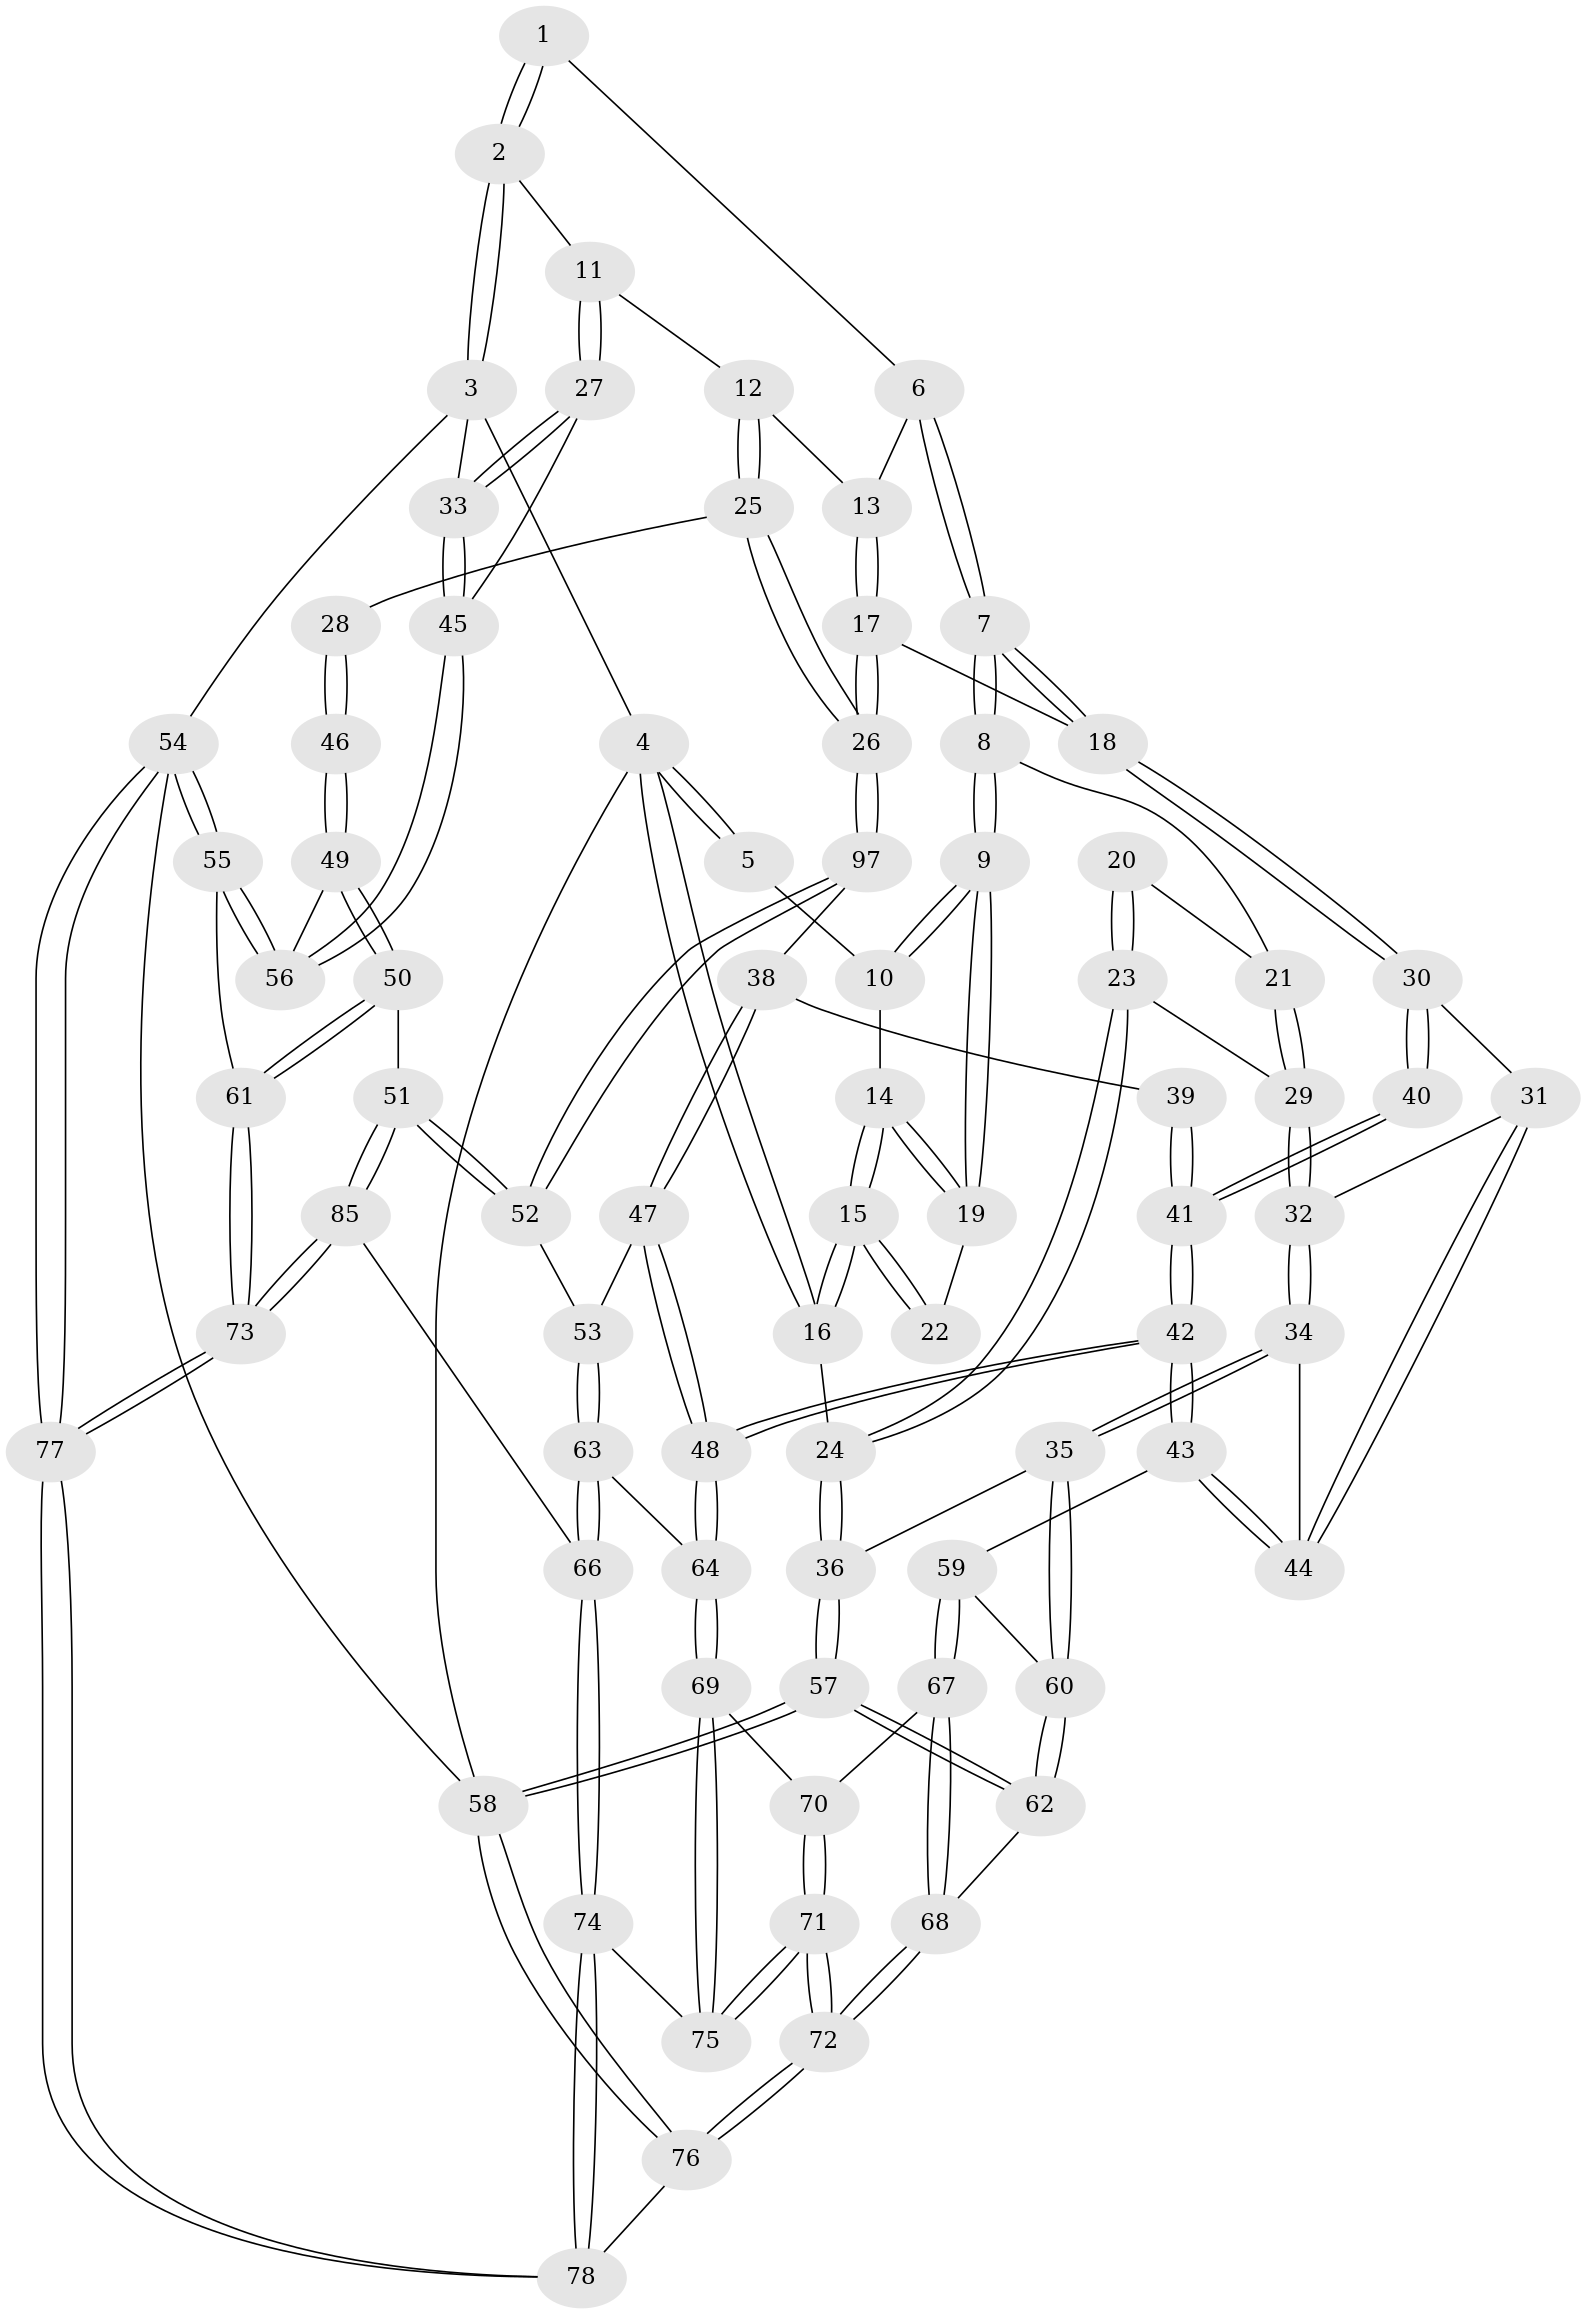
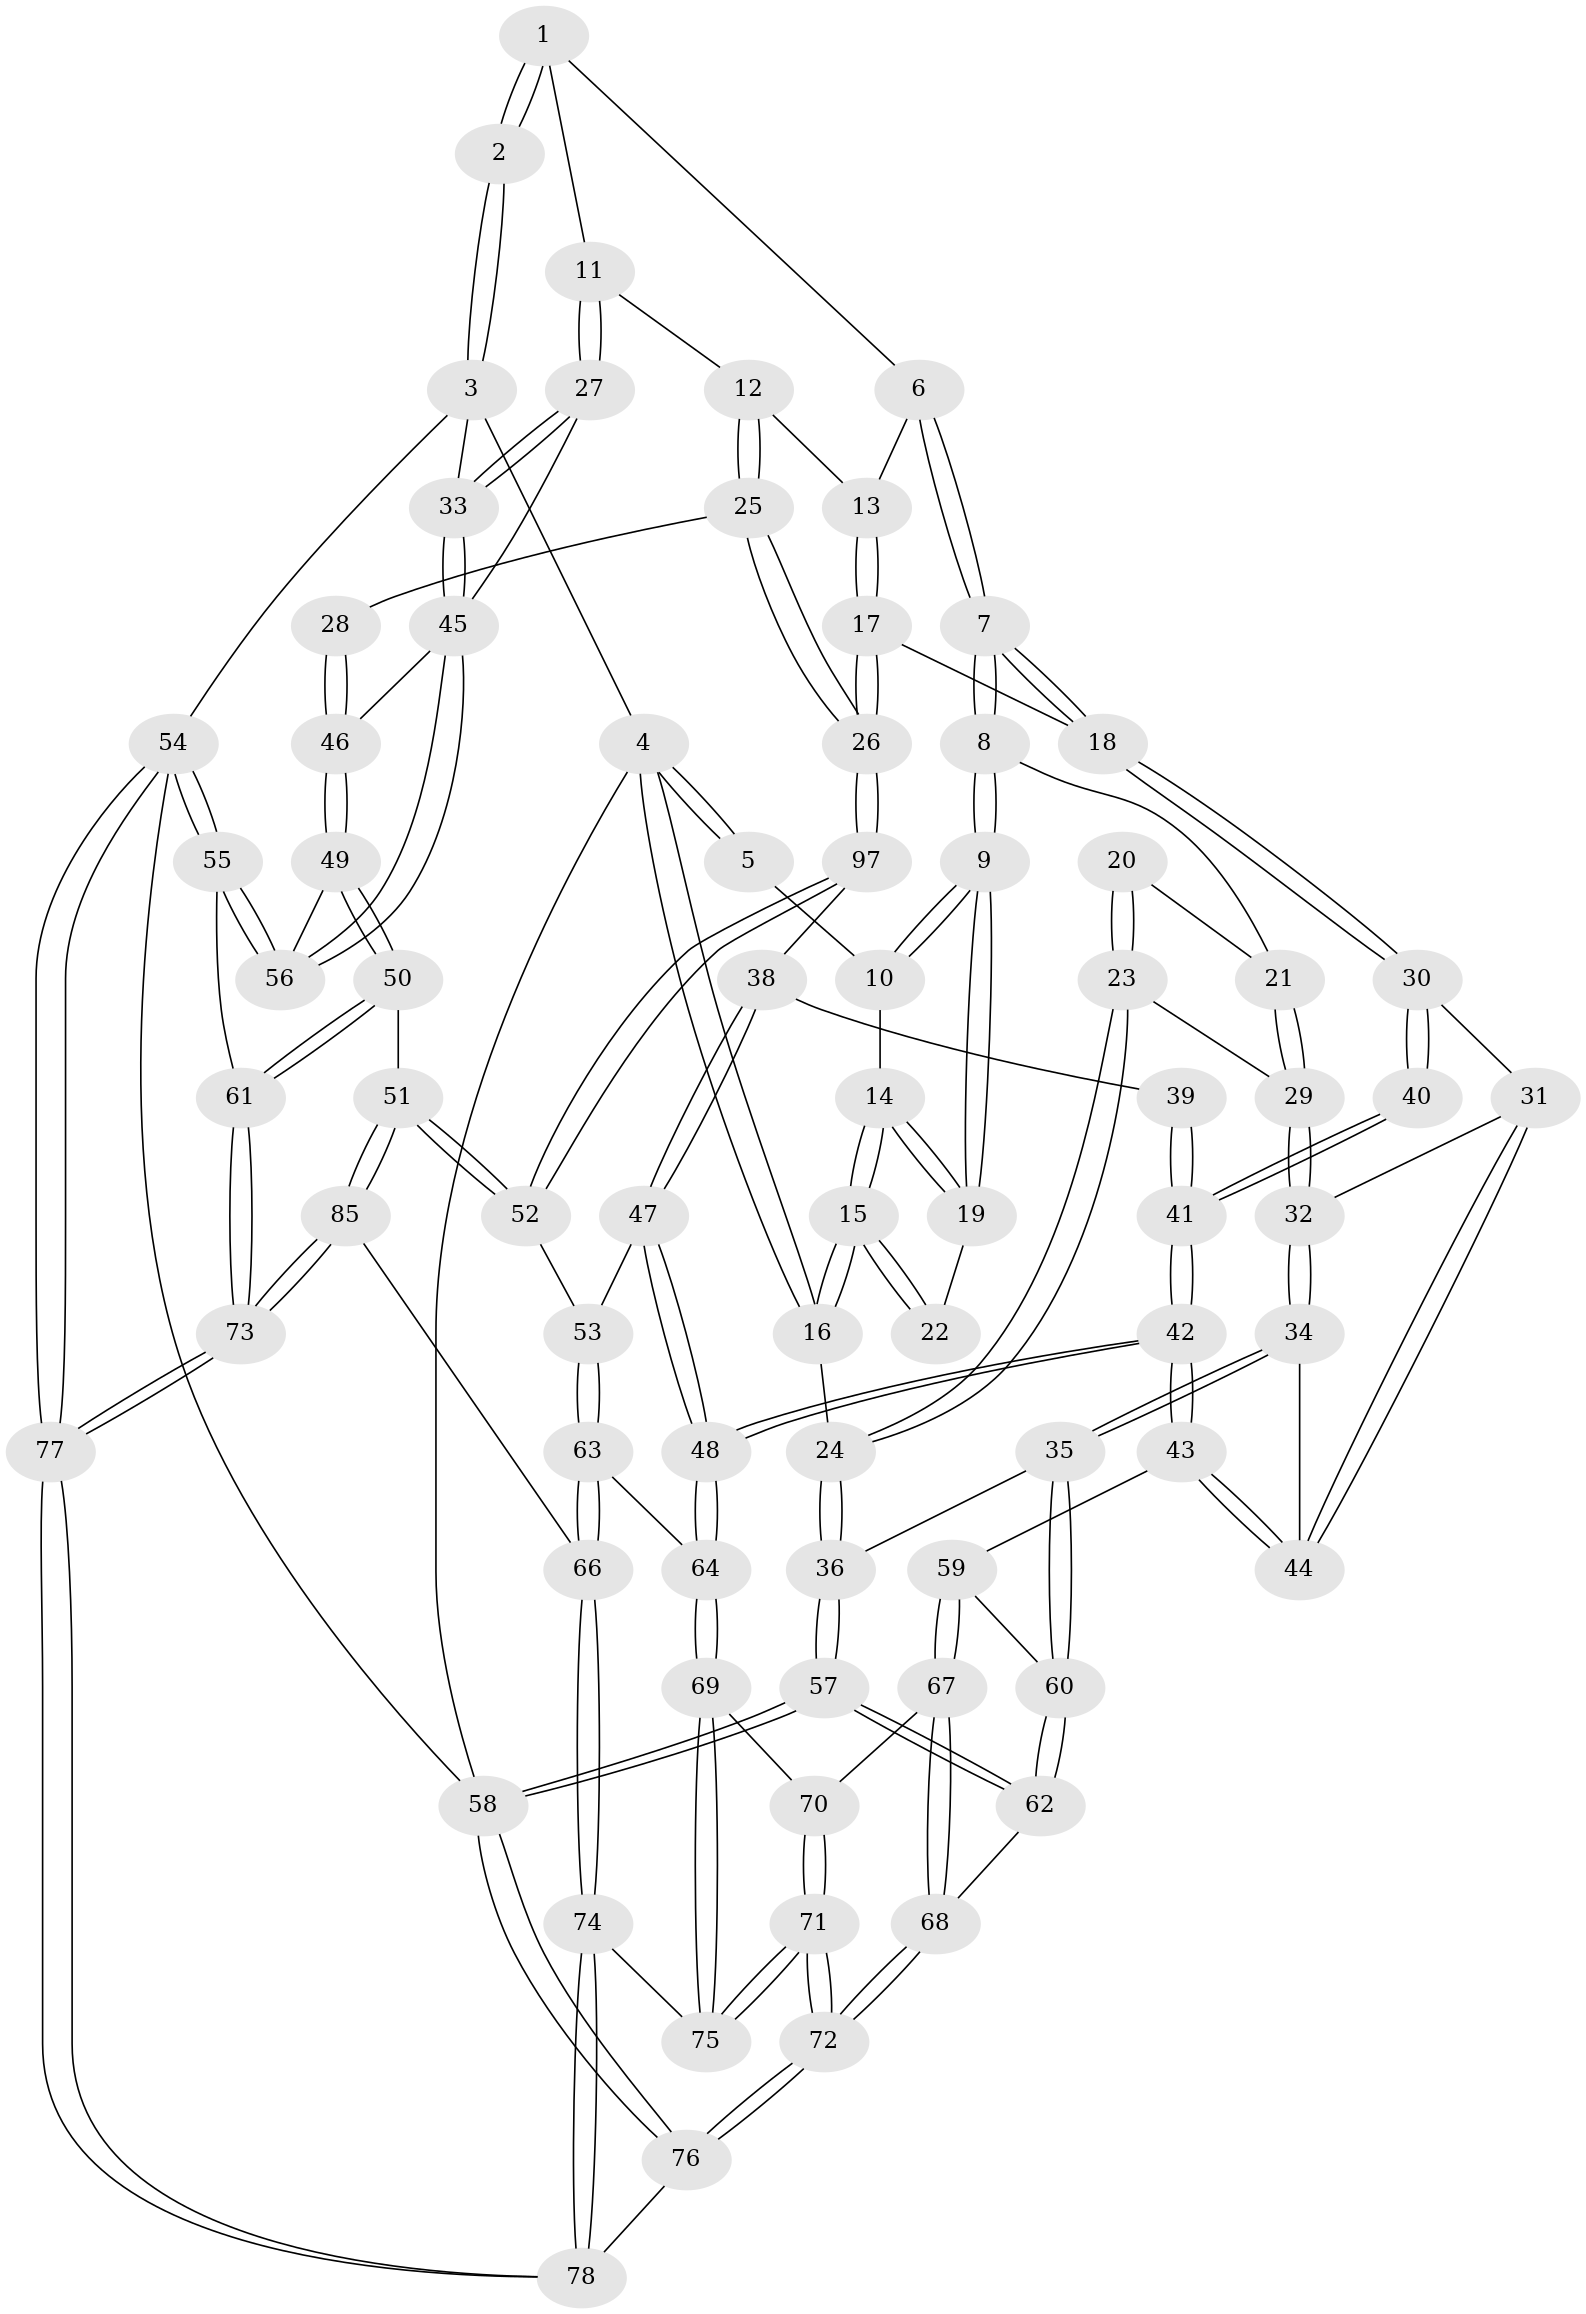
  graph {
    node [color=gray90 style=filled]
    1
    2
    6
    3
    11
    7
    13
    4
    33
    54
    12
    27
    5
    16
    58
    45
    55
    77
    10
    24
    76
    14
    8
    18
    17
    9
    21
    30
    19
    29
    22
    15
    25
    26
    28
    36
    n37 [label=97]
    31
    40
    20
    23
    32
    57
    46
    38
    52
    49
    34
    44
    41
    35
    56
    60
    62
    39
    47
    53
    48
    42
    43
    59
    64
    67
    50
    63
    69
    51
    61
    n69 [label=85]
    73
    66
    78
    68
    70
    72
    74
    75
    71
    1 -- 2
    1 -- 2
    1 -- 6
    2 -- 3
    2 -- 3
-   2 -- 11
+   1 -- 11
    6 -- 7
    6 -- 7
    6 -- 13
    3 -- 4
    3 -- 33
    3 -- 54
    11 -- 12
    11 -- 27
    11 -- 27
    7 -- 8
    7 -- 8
    7 -- 18
    7 -- 18
    13 -- 17
    13 -- 17
    4 -- 5
    4 -- 5
    4 -- 16
    4 -- 16
    4 -- 58
    33 -- 45
    33 -- 45
    54 -- 58
    54 -- 55
    54 -- 55
    54 -- 77
    54 -- 77
    12 -- 13
    12 -- 25
    12 -- 25
    27 -- 33
    27 -- 33
    27 -- 45
    5 -- 10
    16 -- 24
    58 -- 76
    58 -- 76
+   45 -- 46
    45 -- 56
    45 -- 56
    55 -- 56
    55 -- 56
    55 -- 61
    77 -- 78
    77 -- 78
    10 -- 14
    24 -- 36
    24 -- 36
    76 -- 78
    14 -- 19
    14 -- 19
    14 -- 15
    14 -- 15
    8 -- 9
    8 -- 9
    8 -- 21
    18 -- 30
    18 -- 30
    17 -- 18
    17 -- 26
    17 -- 26
    9 -- 10
    9 -- 10
    9 -- 19
    9 -- 19
    21 -- 29
    21 -- 29
    30 -- 31
    30 -- 40
    30 -- 40
    19 -- 22
    29 -- 32
    29 -- 32
    15 -- 16
    15 -- 16
    15 -- 22
    15 -- 22
    25 -- 26
    25 -- 26
    25 -- 28
    26 -- n37
    26 -- n37
    28 -- 46
    28 -- 46
    36 -- 57
    36 -- 57
    n37 -- 38
    n37 -- 52
    n37 -- 52
    31 -- 32
    31 -- 44
    31 -- 44
    40 -- 41
    40 -- 41
    20 -- 21
    20 -- 23
    20 -- 23
    23 -- 24
    23 -- 24
    23 -- 29
    32 -- 34
    32 -- 34
    57 -- 58
    57 -- 58
    57 -- 62
    57 -- 62
    46 -- 49
    46 -- 49
    38 -- 39
    38 -- 47
    38 -- 47
    52 -- 53
    49 -- 56
    49 -- 50
    49 -- 50
    34 -- 44
    34 -- 35
    34 -- 35
    41 -- 42
    41 -- 42
    35 -- 36
    35 -- 60
    35 -- 60
    60 -- 62
    60 -- 62
    62 -- 68
    39 -- 41
    39 -- 41
    47 -- 53
    47 -- 48
    47 -- 48
    53 -- 63
    53 -- 63
    48 -- 64
    48 -- 64
    42 -- 48
    42 -- 48
    42 -- 43
    42 -- 43
    43 -- 44
    43 -- 44
    43 -- 59
    59 -- 60
    59 -- 67
    59 -- 67
    64 -- 69
    64 -- 69
    67 -- 68
    67 -- 68
    67 -- 70
    50 -- 51
    50 -- 61
    50 -- 61
    63 -- 64
    63 -- 66
    63 -- 66
    69 -- 70
    69 -- 75
    69 -- 75
    51 -- 52
    51 -- 52
    51 -- n69
    51 -- n69
    61 -- 73
    61 -- 73
    n69 -- 73
    n69 -- 73
    n69 -- 66
    73 -- 77
    73 -- 77
    66 -- 74
    66 -- 74
    68 -- 72
    68 -- 72
    70 -- 71
    70 -- 71
    72 -- 76
    72 -- 76
    74 -- 78
    74 -- 78
    74 -- 75
    71 -- 72
    71 -- 72
    71 -- 75
    71 -- 75
  }
